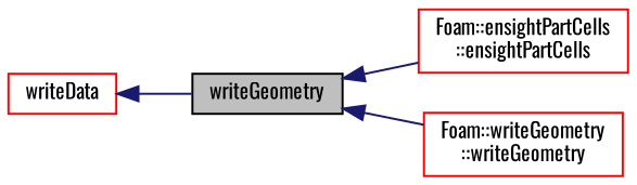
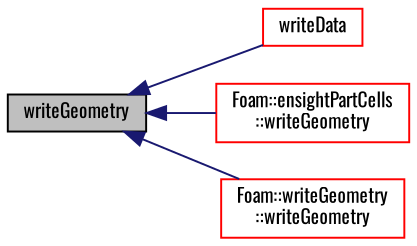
  digraph {
    fontname=Oswald
    rankdir=LR
    node [color=red fontname=Oswald fontsize=10 shape=record]
    edge [color=midnightblue dir=back fontname=Oswald fontsize=10 labelfontname=Helvetica labelfontsize=10 style=solid]
    n1 [color=black fillcolor=grey75 fontcolor=black height=0.2 label=writeGeometry style=filled width=0.4]
    n2 [height=0.2 label=writeData width=0.4]
-   n3 [height=0.2 label="Foam::ensightPartCells\l::ensightPartCells" width=0.4]
+   n3 [height=0.2 label="Foam::ensightPartCells\l::writeGeometry" width=0.4]
    n4 [height=0.2 label="Foam::writeGeometry\l::writeGeometry" width=0.4]
-   n2 -> n1
+   n1 -> n2
    n1 -> n3
    n1 -> n4
  }
